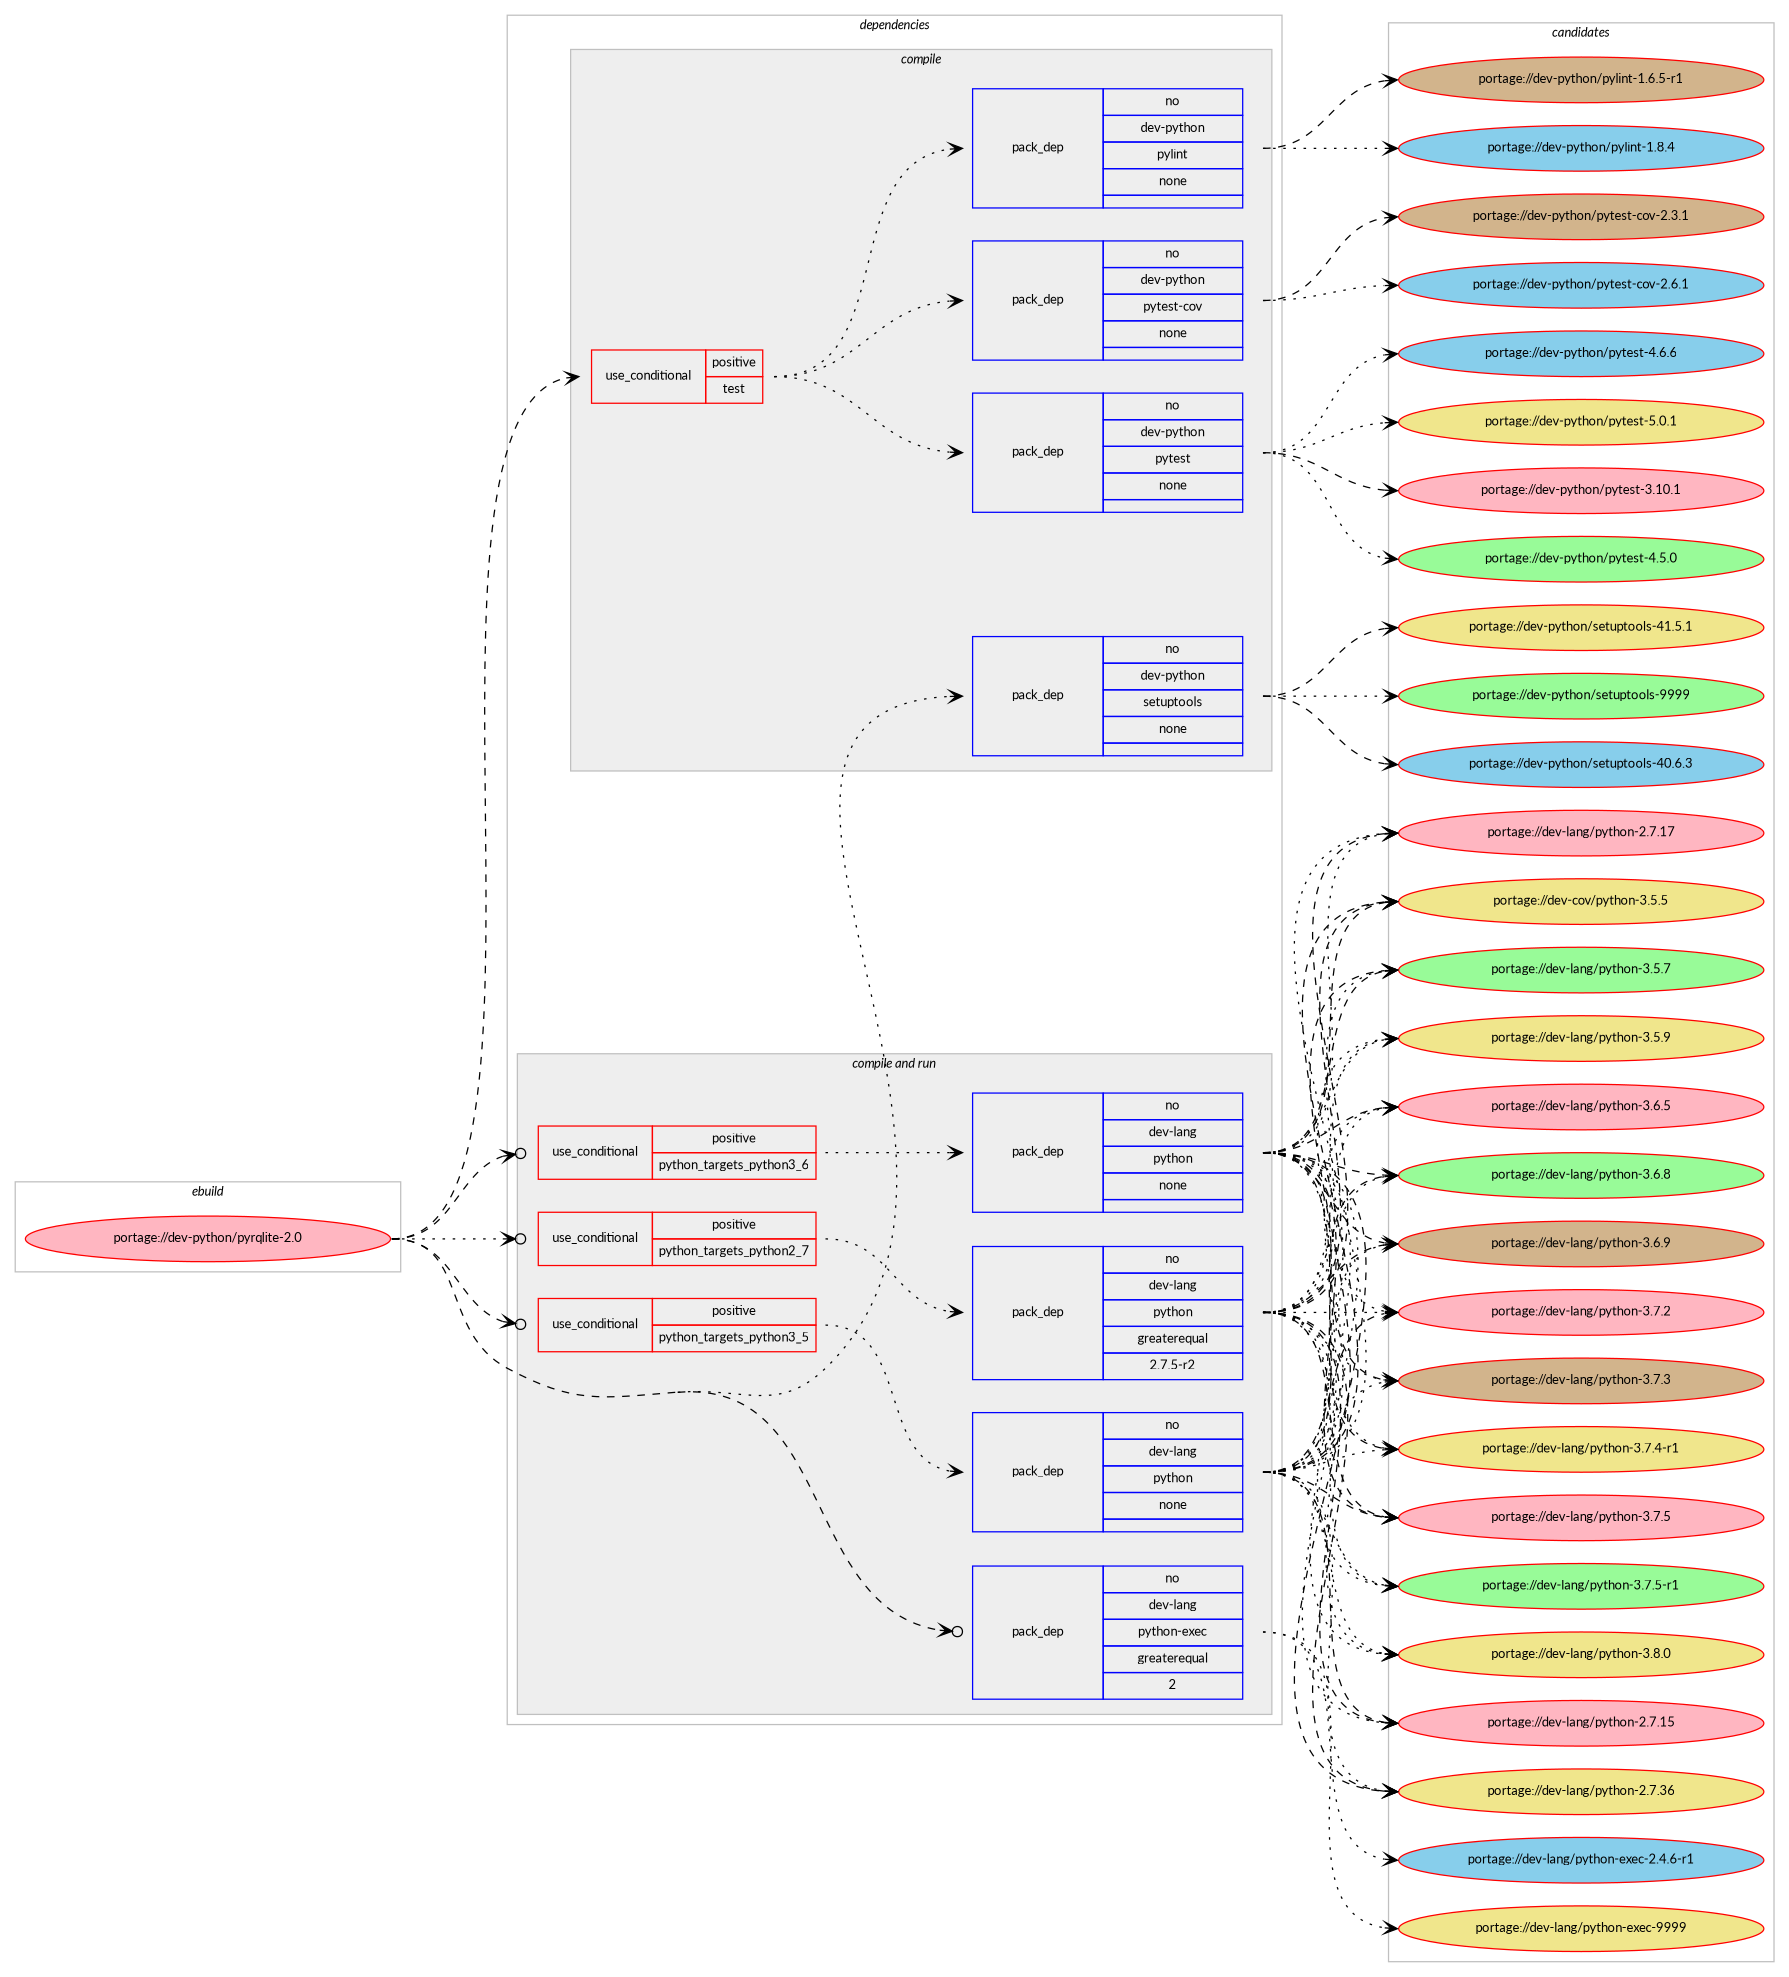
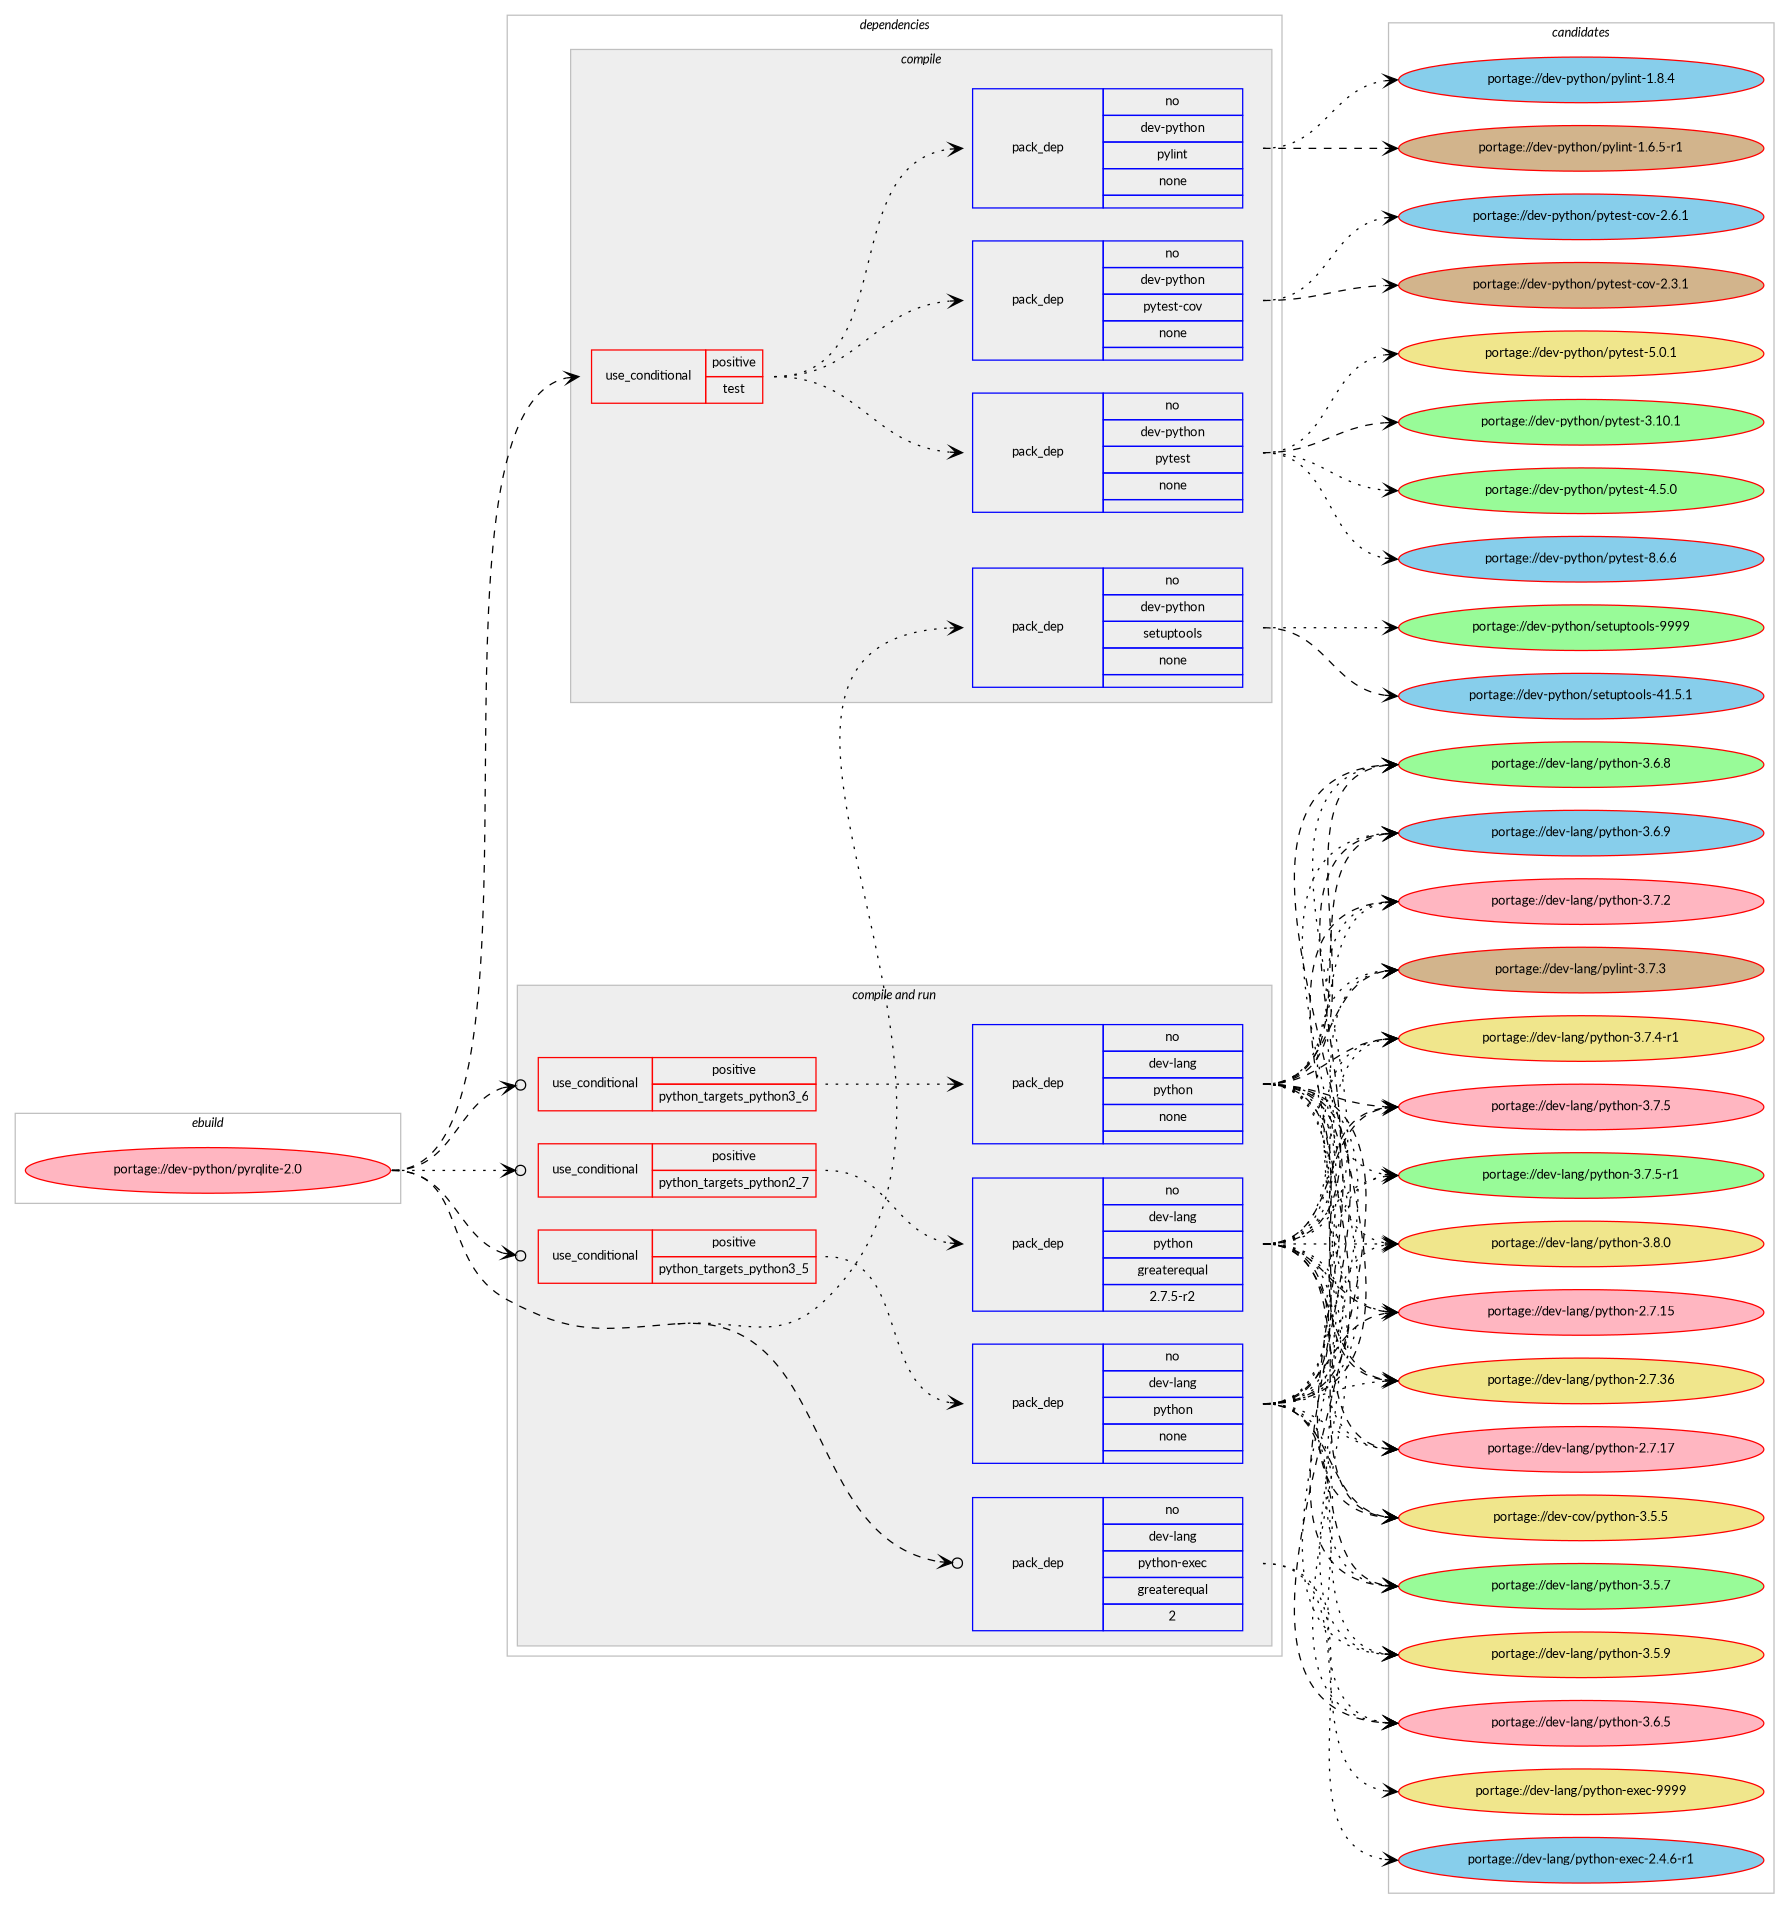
  digraph {
    compound=true
    concentrate=true
    fontname=Lato
    fontsize=10
    newrank=true
    rankdir=LR
    ranksep=1.5
    node [color=red fontname=Lato fontsize=10 style=filled]
    edge [arrowhead=vee fontname=Lato headport=w style=dotted tailport=e weight=100]
    n1 [fillcolor=lightpink label="portage://dev-python/pyrqlite-2.0" width=4]
    n2 [color=blue label=<<TABLE BORDER="0" CELLBORDER="1" CELLSPACING="0" CELLPADDING="4" WIDTH="220"><TR><TD ROWSPAN="6" CELLPADDING="30">pack_dep</TD></TR><TR><TD WIDTH="110">no</TD></TR><TR><TD>dev-python</TD></TR><TR><TD>pytest</TD></TR><TR><TD>none</TD></TR><TR><TD></TD></TR></TABLE>> shape=none style=""]
    n3 [color=blue label=<<TABLE BORDER="0" CELLBORDER="1" CELLSPACING="0" CELLPADDING="4" WIDTH="220"><TR><TD ROWSPAN="6" CELLPADDING="30">pack_dep</TD></TR><TR><TD WIDTH="110">no</TD></TR><TR><TD>dev-python</TD></TR><TR><TD>pytest-cov</TD></TR><TR><TD>none</TD></TR><TR><TD></TD></TR></TABLE>> shape=none style=""]
    n4 [color=blue label=<<TABLE BORDER="0" CELLBORDER="1" CELLSPACING="0" CELLPADDING="4" WIDTH="220"><TR><TD ROWSPAN="6" CELLPADDING="30">pack_dep</TD></TR><TR><TD WIDTH="110">no</TD></TR><TR><TD>dev-python</TD></TR><TR><TD>pylint</TD></TR><TR><TD>none</TD></TR><TR><TD></TD></TR></TABLE>> shape=none style=""]
    n5 [label=<<TABLE BORDER="0" CELLBORDER="1" CELLSPACING="0" CELLPADDING="4"><TR><TD ROWSPAN="3" CELLPADDING="10">use_conditional</TD></TR><TR><TD>positive</TD></TR><TR><TD>test</TD></TR></TABLE>> shape=none style=""]
    n6 [color=blue label=<<TABLE BORDER="0" CELLBORDER="1" CELLSPACING="0" CELLPADDING="4" WIDTH="220"><TR><TD ROWSPAN="6" CELLPADDING="30">pack_dep</TD></TR><TR><TD WIDTH="110">no</TD></TR><TR><TD>dev-python</TD></TR><TR><TD>setuptools</TD></TR><TR><TD>none</TD></TR><TR><TD></TD></TR></TABLE>> shape=none style=""]
    n7 [color=blue label=<<TABLE BORDER="0" CELLBORDER="1" CELLSPACING="0" CELLPADDING="4" WIDTH="220"><TR><TD ROWSPAN="6" CELLPADDING="30">pack_dep</TD></TR><TR><TD WIDTH="110">no</TD></TR><TR><TD>dev-lang</TD></TR><TR><TD>python</TD></TR><TR><TD>greaterequal</TD></TR><TR><TD>2.7.5-r2</TD></TR></TABLE>> shape=none style=""]
    n8 [label=<<TABLE BORDER="0" CELLBORDER="1" CELLSPACING="0" CELLPADDING="4"><TR><TD ROWSPAN="3" CELLPADDING="10">use_conditional</TD></TR><TR><TD>positive</TD></TR><TR><TD>python_targets_python2_7</TD></TR></TABLE>> shape=none style=""]
    n9 [color=blue label=<<TABLE BORDER="0" CELLBORDER="1" CELLSPACING="0" CELLPADDING="4" WIDTH="220"><TR><TD ROWSPAN="6" CELLPADDING="30">pack_dep</TD></TR><TR><TD WIDTH="110">no</TD></TR><TR><TD>dev-lang</TD></TR><TR><TD>python</TD></TR><TR><TD>none</TD></TR><TR><TD></TD></TR></TABLE>> shape=none style=""]
    n10 [label=<<TABLE BORDER="0" CELLBORDER="1" CELLSPACING="0" CELLPADDING="4"><TR><TD ROWSPAN="3" CELLPADDING="10">use_conditional</TD></TR><TR><TD>positive</TD></TR><TR><TD>python_targets_python3_5</TD></TR></TABLE>> shape=none style=""]
    n11 [color=blue label=<<TABLE BORDER="0" CELLBORDER="1" CELLSPACING="0" CELLPADDING="4" WIDTH="220"><TR><TD ROWSPAN="6" CELLPADDING="30">pack_dep</TD></TR><TR><TD WIDTH="110">no</TD></TR><TR><TD>dev-lang</TD></TR><TR><TD>python</TD></TR><TR><TD>none</TD></TR><TR><TD></TD></TR></TABLE>> shape=none style=""]
    n12 [label=<<TABLE BORDER="0" CELLBORDER="1" CELLSPACING="0" CELLPADDING="4"><TR><TD ROWSPAN="3" CELLPADDING="10">use_conditional</TD></TR><TR><TD>positive</TD></TR><TR><TD>python_targets_python3_6</TD></TR></TABLE>> shape=none style=""]
    n13 [color=blue label=<<TABLE BORDER="0" CELLBORDER="1" CELLSPACING="0" CELLPADDING="4" WIDTH="220"><TR><TD ROWSPAN="6" CELLPADDING="30">pack_dep</TD></TR><TR><TD WIDTH="110">no</TD></TR><TR><TD>dev-lang</TD></TR><TR><TD>python-exec</TD></TR><TR><TD>greaterequal</TD></TR><TR><TD>2</TD></TR></TABLE>> shape=none style=""]
-   n14 [fillcolor=lightpink label="portage://dev-python/pytest-3.10.1" width=4]
+   n14 [fillcolor=palegreen label="portage://dev-python/pytest-3.10.1" width=4]
    n15 [fillcolor=palegreen label="portage://dev-python/pytest-4.5.0" width=4]
-   n16 [fillcolor=skyblue label="portage://dev-python/pytest-4.6.6" width=4]
+   n16 [fillcolor=skyblue label="portage://dev-python/pytest-8.6.6" width=4]
    n17 [fillcolor=khaki label="portage://dev-python/pytest-5.0.1" width=4]
    n18 [fillcolor=tan label="portage://dev-python/pytest-cov-2.3.1" width=4]
    n19 [fillcolor=skyblue label="portage://dev-python/pytest-cov-2.6.1" width=4]
    n20 [fillcolor=tan label="portage://dev-python/pylint-1.6.5-r1" width=4]
    n21 [fillcolor=skyblue label="portage://dev-python/pylint-1.8.4" width=4]
-   n22 [fillcolor=skyblue label="portage://dev-python/setuptools-40.6.3" width=4]
-   n23 [fillcolor=khaki label="portage://dev-python/setuptools-41.5.1" width=4]
+   n23 [fillcolor=skyblue label="portage://dev-python/setuptools-41.5.1" width=4]
    n24 [fillcolor=palegreen label="portage://dev-python/setuptools-9999" width=4]
    n25 [fillcolor=lightpink label="portage://dev-lang/python-2.7.15" width=4]
    n26 [fillcolor=khaki label="portage://dev-lang/python-2.7.36" width=4]
    n27 [fillcolor=lightpink label="portage://dev-lang/python-2.7.17" width=4]
    n28 [fillcolor=khaki label="portage://dev-cov/python-3.5.5" width=4]
    n29 [fillcolor=palegreen label="portage://dev-lang/python-3.5.7" width=4]
    n30 [fillcolor=khaki label="portage://dev-lang/python-3.5.9" width=4]
    n31 [fillcolor=lightpink label="portage://dev-lang/python-3.6.5" width=4]
    n32 [fillcolor=palegreen label="portage://dev-lang/python-3.6.8" width=4]
-   n33 [fillcolor=tan label="portage://dev-lang/python-3.6.9" width=4]
+   n33 [fillcolor=skyblue label="portage://dev-lang/python-3.6.9" width=4]
    n34 [fillcolor=lightpink label="portage://dev-lang/python-3.7.2" width=4]
-   n35 [fillcolor=tan label="portage://dev-lang/python-3.7.3" width=4]
+   n35 [fillcolor=tan label="portage://dev-lang/pylint-3.7.3" width=4]
    n36 [fillcolor=khaki label="portage://dev-lang/python-3.7.4-r1" width=4]
    n37 [fillcolor=lightpink label="portage://dev-lang/python-3.7.5" width=4]
    n38 [fillcolor=palegreen label="portage://dev-lang/python-3.7.5-r1" width=4]
    n39 [fillcolor=khaki label="portage://dev-lang/python-3.8.0" width=4]
    n40 [fillcolor=skyblue label="portage://dev-lang/python-exec-2.4.6-r1" width=4]
    n41 [fillcolor=khaki label="portage://dev-lang/python-exec-9999" width=4]
    subgraph cluster_1 {
      color=gray
      label=<<i>ebuild</i>>
      rank=same
      n1
    }
    subgraph cluster_2 {
      color=gray
      label=<<i>dependencies</i>>
      subgraph cluster_3 {
        color=gray
        fillcolor="#eeeeee"
        label=<<i>compile</i>>
        style=filled
        subgraph sub_4 {
          color=gray
          fillcolor="#eeeeee"
          label=<<i>compile</i>>
          style=filled
          n5
          subgraph sub_5 {
            color=gray
            fillcolor="#eeeeee"
            label=<<i>compile</i>>
            style=filled
            n2
          }
          subgraph sub_6 {
            color=gray
            fillcolor="#eeeeee"
            label=<<i>compile</i>>
            style=filled
            n3
          }
          subgraph sub_7 {
            color=gray
            fillcolor="#eeeeee"
            label=<<i>compile</i>>
            style=filled
            n4
          }
        }
        subgraph sub_8 {
          color=gray
          fillcolor="#eeeeee"
          label=<<i>compile</i>>
          style=filled
          n6
        }
      }
      subgraph cluster_9 {
        color=gray
        fillcolor="#eeeeee"
        label=<<i>compile and run</i>>
        style=filled
        subgraph sub_10 {
          color=gray
          fillcolor="#eeeeee"
          label=<<i>compile and run</i>>
          style=filled
          n8
          subgraph sub_11 {
            color=gray
            fillcolor="#eeeeee"
            label=<<i>compile and run</i>>
            style=filled
            n7
          }
        }
        subgraph sub_12 {
          color=gray
          fillcolor="#eeeeee"
          label=<<i>compile and run</i>>
          style=filled
          n10
          subgraph sub_13 {
            color=gray
            fillcolor="#eeeeee"
            label=<<i>compile and run</i>>
            style=filled
            n9
          }
        }
        subgraph sub_14 {
          color=gray
          fillcolor="#eeeeee"
          label=<<i>compile and run</i>>
          style=filled
          n12
          subgraph sub_15 {
            color=gray
            fillcolor="#eeeeee"
            label=<<i>compile and run</i>>
            style=filled
            n11
          }
        }
        subgraph sub_16 {
          color=gray
          fillcolor="#eeeeee"
          label=<<i>compile and run</i>>
          style=filled
          n13
        }
      }
      subgraph cluster_17 {
        color=gray
        fillcolor="#eeeeee"
        label=<<i>run</i>>
        style=filled
      }
    }
    subgraph cluster_18 {
      color=gray
      label=<<i>candidates</i>>
      rank=same
      subgraph sub_19 {
        color=black
        label=<<i>candidates</i>>
        nodesep=1
        rank=same
        n14
        n15
        n16
        n17
      }
      subgraph sub_20 {
        color=black
        label=<<i>candidates</i>>
        nodesep=1
        rank=same
        n18
        n19
      }
      subgraph sub_21 {
        color=black
        label=<<i>candidates</i>>
        nodesep=1
        rank=same
        n20
        n21
      }
      subgraph sub_22 {
        color=black
        label=<<i>candidates</i>>
        nodesep=1
        rank=same
-       n22
        n23
        n24
      }
      subgraph sub_23 {
        color=black
        label=<<i>candidates</i>>
        nodesep=1
        rank=same
        n25
        n26
        n27
        n28
        n29
        n30
        n31
        n32
        n33
        n34
        n35
        n36
        n37
        n38
        n39
      }
      subgraph sub_24 {
        color=black
        label=<<i>candidates</i>>
        nodesep=1
        rank=same
        n25
        n26
        n27
        n28
        n29
        n30
        n31
        n32
        n33
        n34
        n35
        n36
        n37
        n38
        n39
      }
      subgraph sub_25 {
        color=black
        label=<<i>candidates</i>>
        nodesep=1
        rank=same
        n25
        n26
        n27
        n28
        n29
        n30
        n31
        n32
        n33
        n34
        n35
        n36
        n37
        n38
        n39
      }
      subgraph sub_26 {
        color=black
        label=<<i>candidates</i>>
        nodesep=1
        rank=same
        n40
        n41
      }
    }
    n1 -> n5 [style=dashed weight=20]
    n1 -> n6 [weight=20]
    n1 -> n8 [arrowhead=odotvee weight=20]
    n1 -> n10 [arrowhead=odotvee style=dashed weight=20]
    n1 -> n12 [arrowhead=odotvee style=dashed weight=20]
    n1 -> n13 [arrowhead=odotvee style=dashed weight=20]
    n2 -> n14 [style=dashed]
    n2 -> n15
    n2 -> n16
    n2 -> n17
    n3 -> n18 [style=dashed]
    n3 -> n19
    n4 -> n20 [style=dashed]
    n4 -> n21
    n5 -> n2 [weight=20]
    n5 -> n3 [weight=20]
    n5 -> n4 [weight=20]
-   n6 -> n22 [style=dashed]
    n6 -> n23 [style=dashed]
    n6 -> n24
    n7 -> n25 [style=dashed]
    n7 -> n26 [style=dashed]
    n7 -> n27 [style=dashed]
    n7 -> n28 [style=dashed]
    n7 -> n29
    n7 -> n30
    n7 -> n31
    n7 -> n32
    n7 -> n33 [style=dashed]
    n7 -> n34
    n7 -> n35
    n7 -> n36
    n7 -> n37 [style=dashed]
    n7 -> n38
    n7 -> n39
    n8 -> n7 [weight=20]
    n9 -> n25 [style=dashed]
    n9 -> n26
    n9 -> n27
    n9 -> n28 [style=dashed]
    n9 -> n29 [style=dashed]
    n9 -> n30
    n9 -> n31
    n9 -> n32 [style=dashed]
    n9 -> n33
    n9 -> n34 [style=dashed]
    n9 -> n35
    n9 -> n36
    n9 -> n37 [style=dashed]
    n9 -> n38
    n9 -> n39
    n10 -> n9 [weight=20]
    n11 -> n25
    n11 -> n26 [style=dashed]
    n11 -> n27
    n11 -> n28 [style=dashed]
    n11 -> n29 [style=dashed]
    n11 -> n30
    n11 -> n31 [style=dashed]
    n11 -> n32 [style=dashed]
    n11 -> n33 [style=dashed]
    n11 -> n34
    n11 -> n35 [style=dashed]
    n11 -> n36 [style=dashed]
    n11 -> n37 [style=dashed]
    n11 -> n38
    n11 -> n39
    n12 -> n11 [weight=20]
    n13 -> n40
    n13 -> n41
  }
